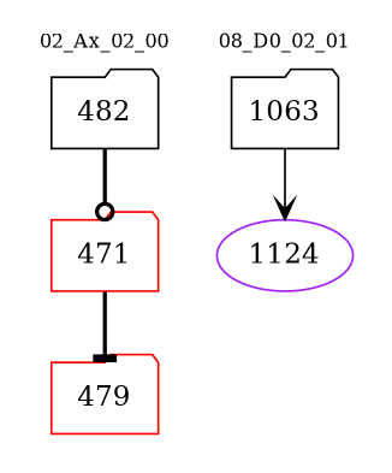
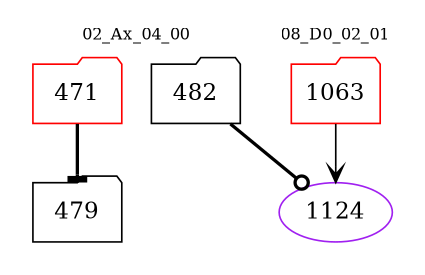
  digraph {
    fontname="DejaVu Serif"
    node [color=black fontname="DejaVu Serif" shape=folder]
    edge [color=black fontname="DejaVu Serif" style=bold]
    n1 [label=482]
    n2 [color=red label=471]
-   n3 [color=red label=479]
-   n4 [label=1063]
+   n3 [label=479]
+   n4 [color=red label=1063]
    n5 [color=purple label=1124 shape=ellipse]
    subgraph cluster_1 {
      color=white
      fontsize=10
-     label="02_Ax_02_00"
+     label="02_Ax_04_00"
      n1
      n2
      n3
    }
    subgraph cluster_2 {
      color=white
      fontsize=10
      label="08_D0_02_01"
      n4
      n5
    }
-   n1 -> n2 [arrowhead=odot]
+   n1 -> n5 [arrowhead=odot]
    n2 -> n3 [arrowhead=tee]
    n4 -> n5 [arrowhead=vee style=solid]
  }
